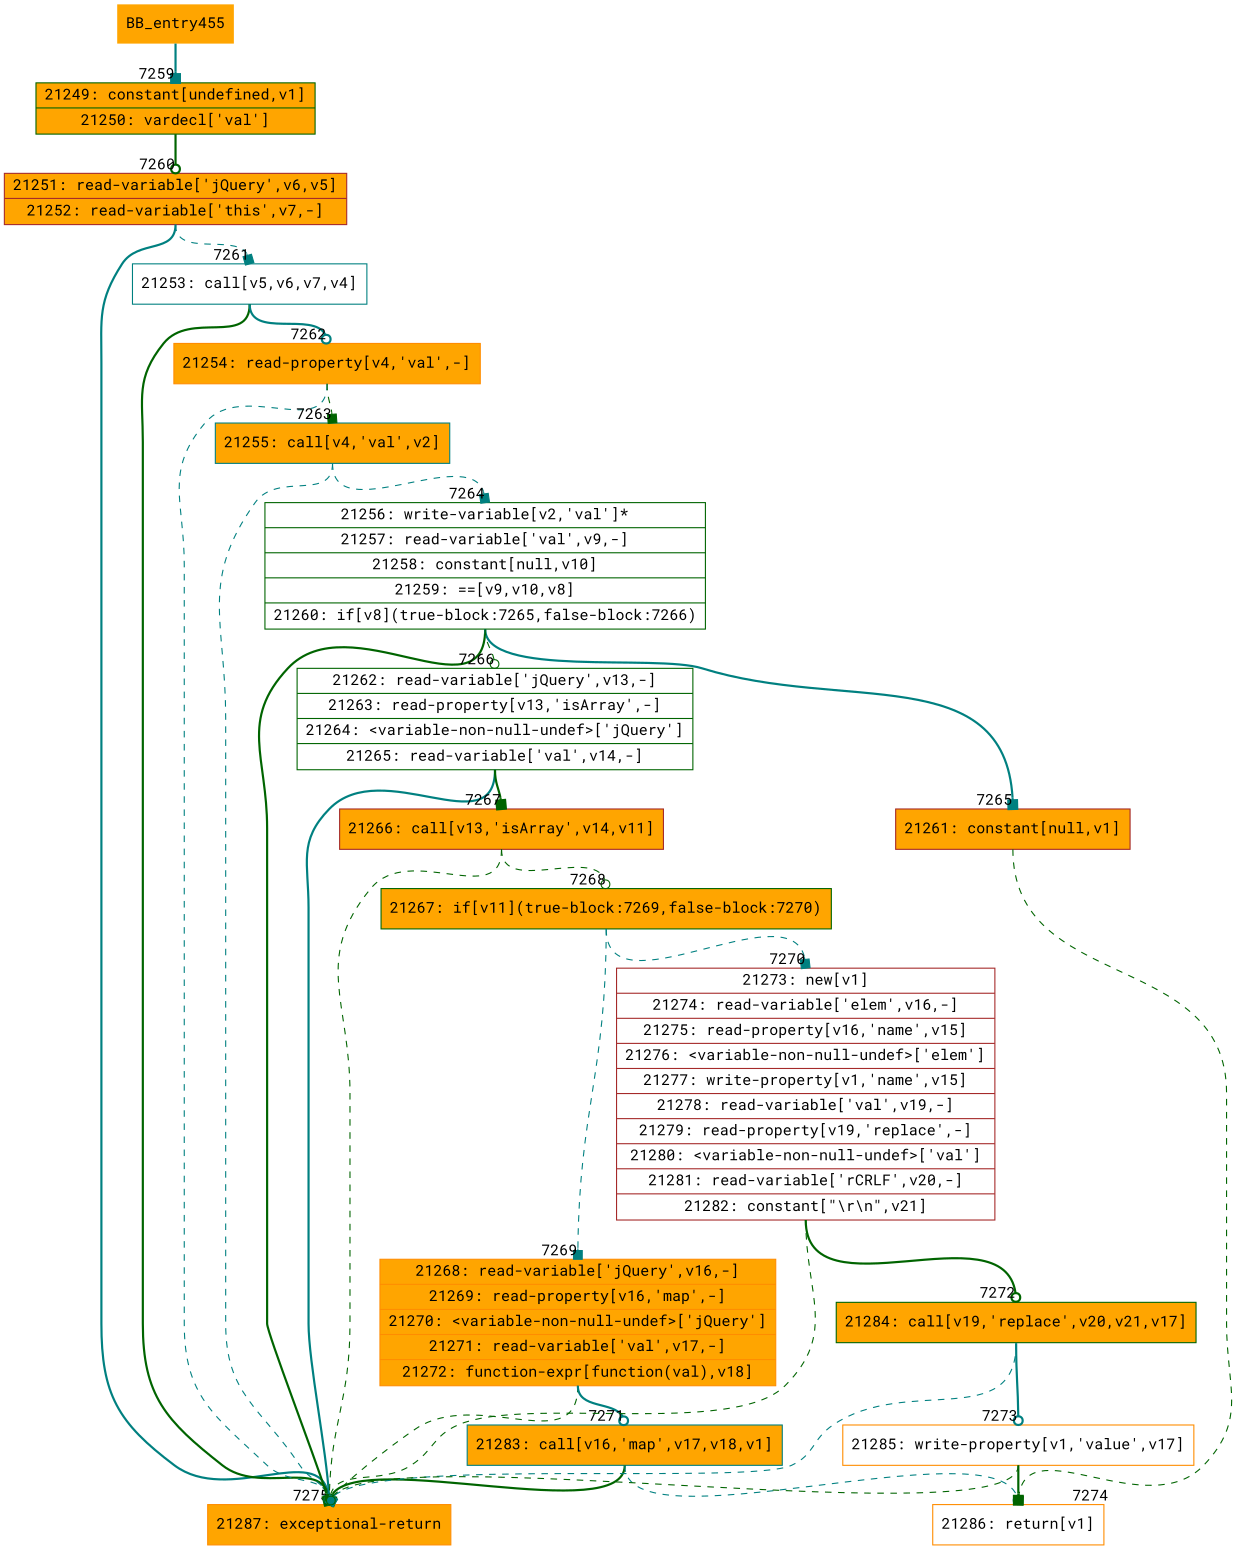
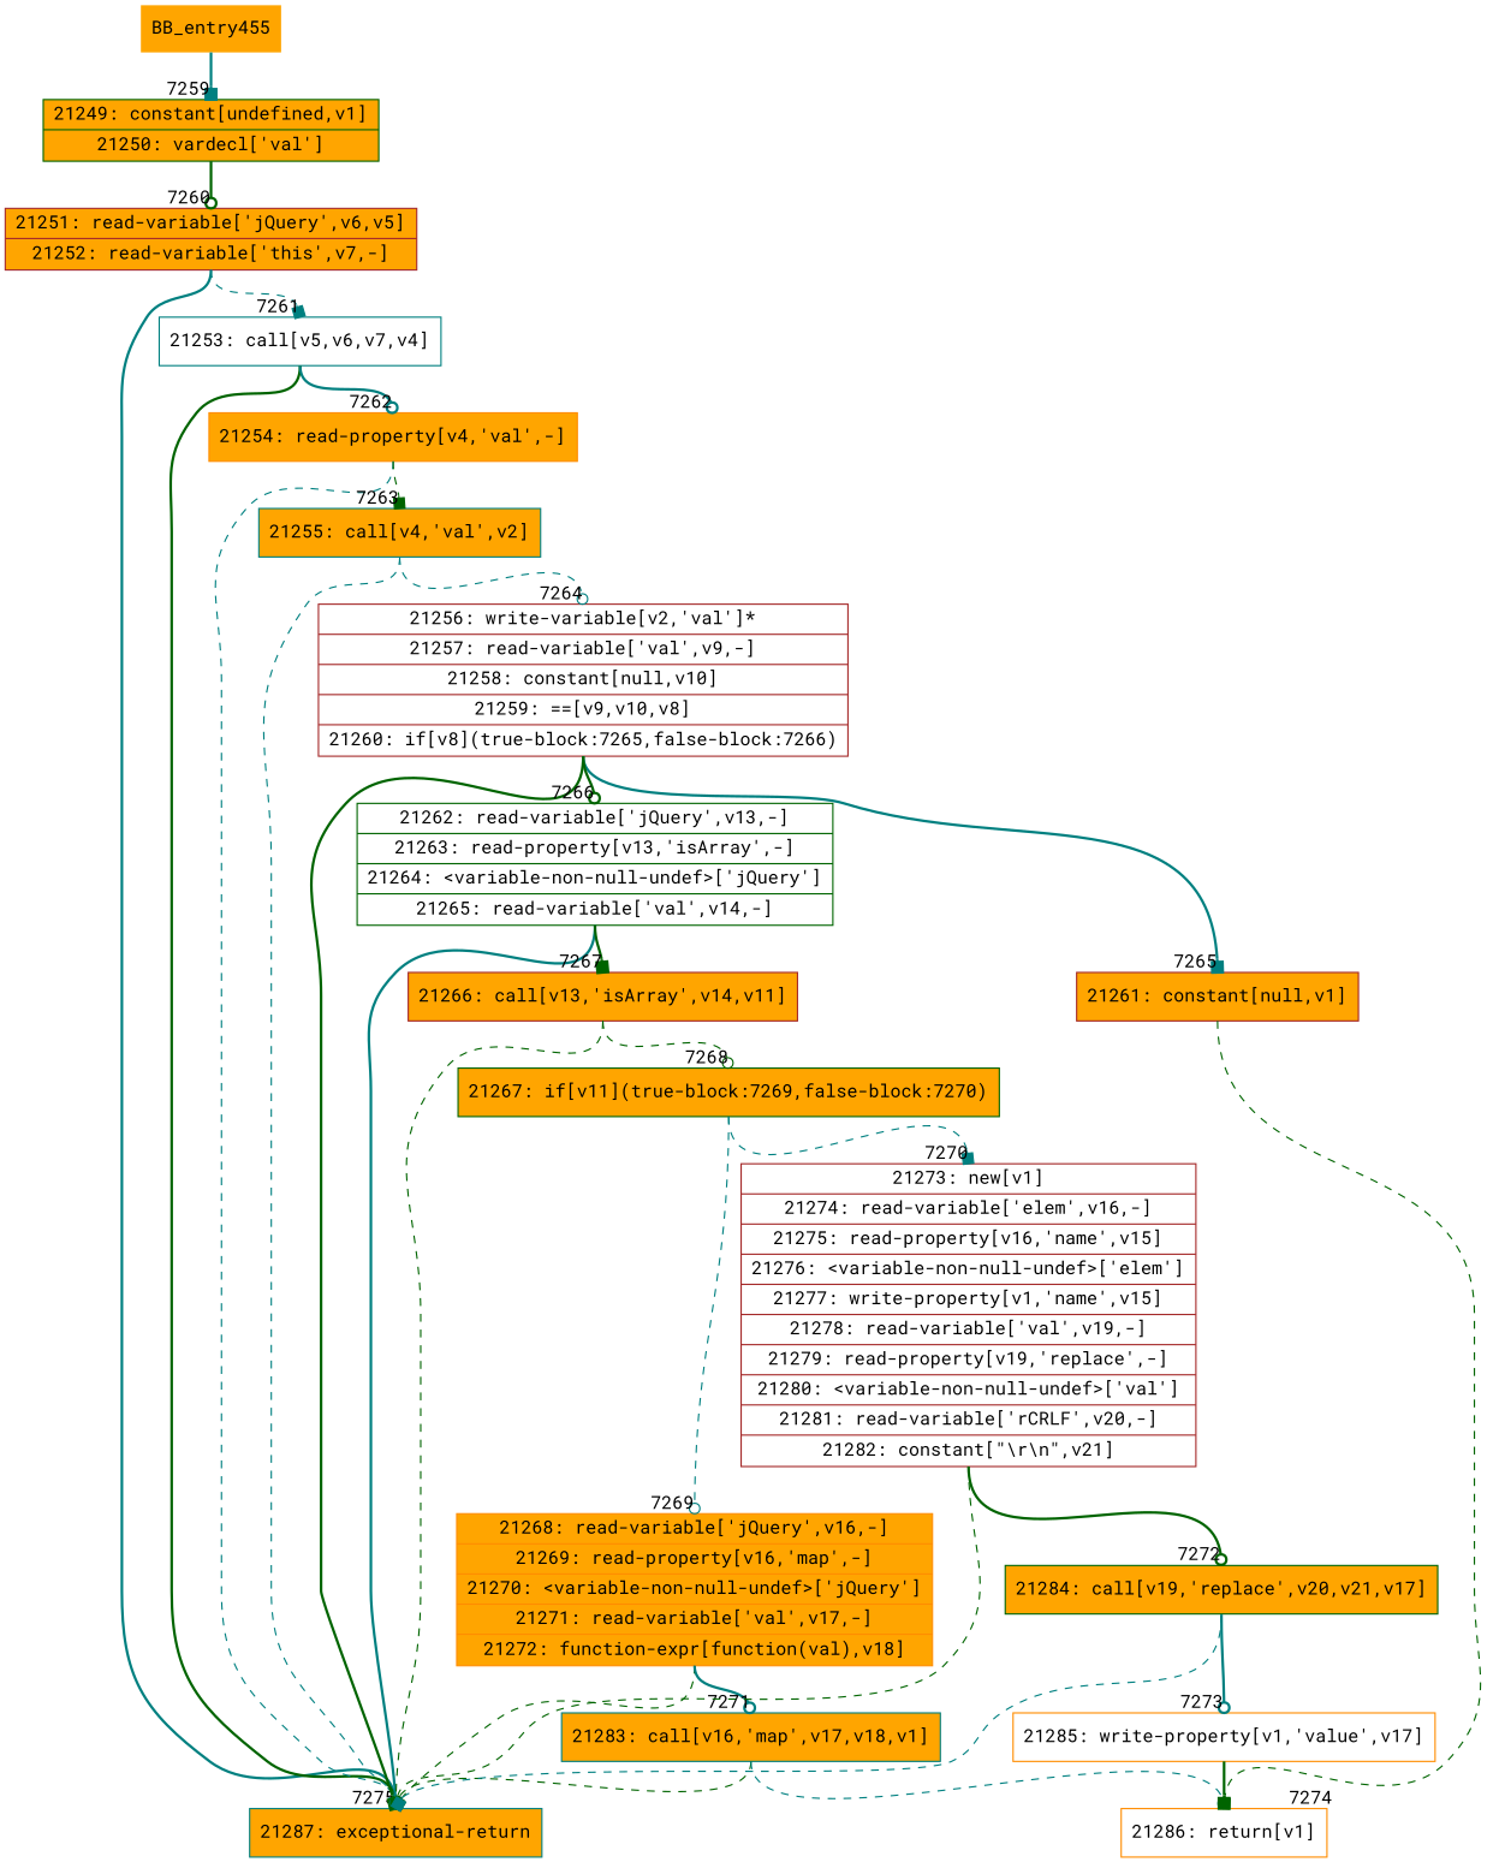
  digraph {
    fontname="Roboto Mono"
    rankdir=TD
    node [color=darkgreen fillcolor=orange fontname="Roboto Mono" shape=record style=filled]
    edge [arrowhead=box color=teal fontname="Roboto Mono" headport=n style=dashed tailport=s]
    n1 [label=BB_entry455 shape=none]
    n2 [label="{21249: constant[undefined,v1]|21250: vardecl['val']}"]
    n3 [color=brown label="{21251: read-variable['jQuery',v6,v5]|21252: read-variable['this',v7,-]}"]
    n4 [color=teal fillcolor=white label="{21253: call[v5,v6,v7,v4]}"]
-   n5 [color=darkorange label="{21287: exceptional-return}"]
+   n5 [color=teal label="{21287: exceptional-return}"]
    n6 [color=darkorange label="{21254: read-property[v4,'val',-]}"]
    n7 [color=teal label="{21255: call[v4,'val',v2]}"]
-   n8 [fillcolor=white label="{21256: write-variable[v2,'val']*|21257: read-variable['val',v9,-]|21258: constant[null,v10]|21259: ==[v9,v10,v8]|21260: if[v8](true-block:7265,false-block:7266)}"]
+   n8 [color=brown fillcolor=white label="{21256: write-variable[v2,'val']*|21257: read-variable['val',v9,-]|21258: constant[null,v10]|21259: ==[v9,v10,v8]|21260: if[v8](true-block:7265,false-block:7266)}"]
    n9 [color=brown label="{21261: constant[null,v1]}"]
    n10 [fillcolor=white label="{21262: read-variable['jQuery',v13,-]|21263: read-property[v13,'isArray',-]|21264: \<variable-non-null-undef\>['jQuery']|21265: read-variable['val',v14,-]}"]
    n11 [color=darkorange fillcolor=white label="{21286: return[v1]}"]
    n12 [color=brown label="{21266: call[v13,'isArray',v14,v11]}"]
    n13 [label="{21267: if[v11](true-block:7269,false-block:7270)}"]
    n14 [color=darkorange label="{21268: read-variable['jQuery',v16,-]|21269: read-property[v16,'map',-]|21270: \<variable-non-null-undef\>['jQuery']|21271: read-variable['val',v17,-]|21272: function-expr[function(val),v18]}"]
    n15 [color=brown fillcolor=white label="{21273: new[v1]|21274: read-variable['elem',v16,-]|21275: read-property[v16,'name',v15]|21276: \<variable-non-null-undef\>['elem']|21277: write-property[v1,'name',v15]|21278: read-variable['val',v19,-]|21279: read-property[v19,'replace',-]|21280: \<variable-non-null-undef\>['val']|21281: read-variable['rCRLF',v20,-]|21282: constant[\"\\r\\n\",v21]}"]
    n16 [color=teal label="{21283: call[v16,'map',v17,v18,v1]}"]
    n17 [label="{21284: call[v19,'replace',v20,v21,v17]}"]
    n18 [color=darkorange fillcolor=white label="{21285: write-property[v1,'value',v17]}"]
    n1 -> n2 [headlabel="    7259" style=bold]
    n2 -> n3 [arrowhead=odot color=darkgreen headlabel="      7260" style=bold]
    n3 -> n4 [headlabel="      7261"]
    n3 -> n5 [headlabel="      7275" style=bold]
    n4 -> n5 [arrowhead=odot color=darkgreen style=bold]
    n4 -> n6 [arrowhead=odot headlabel="      7262" style=bold]
    n6 -> n5 [arrowhead=odot]
    n6 -> n7 [color=darkgreen headlabel="      7263"]
    n7 -> n5 [arrowhead=odot]
-   n7 -> n8 [headlabel="      7264"]
+   n7 -> n8 [arrowhead=odot headlabel="      7264"]
    n8 -> n5 [color=darkgreen style=bold]
    n8 -> n9 [headlabel="      7265" style=bold]
-   n8 -> n10 [arrowhead=odot color=darkgreen headlabel="      7266"]
+   n8 -> n10 [arrowhead=odot color=darkgreen headlabel="      7266" style=bold]
    n9 -> n11 [color=darkgreen headlabel="      7274"]
    n10 -> n5 [arrowhead=odot style=bold]
    n10 -> n12 [color=darkgreen headlabel="      7267" style=bold]
    n12 -> n5 [color=darkgreen]
    n12 -> n13 [arrowhead=odot color=darkgreen headlabel="      7268"]
-   n13 -> n14 [headlabel="      7269"]
+   n13 -> n14 [arrowhead=odot headlabel="      7269"]
    n13 -> n15 [headlabel="      7270"]
    n14 -> n5 [color=darkgreen]
    n14 -> n16 [arrowhead=odot headlabel="      7271" style=bold]
    n15 -> n5 [arrowhead=odot color=darkgreen]
    n15 -> n17 [arrowhead=odot color=darkgreen headlabel="      7272" style=bold]
-   n16 -> n5 [color=darkgreen style=bold]
+   n16 -> n5 [color=darkgreen]
    n16 -> n11 [arrowhead=odot]
    n17 -> n5
    n17 -> n18 [arrowhead=odot headlabel="      7273" style=bold]
-   n18 -> n5 [arrowhead=odot color=darkgreen]
    n18 -> n11 [color=darkgreen style=bold]
  }
